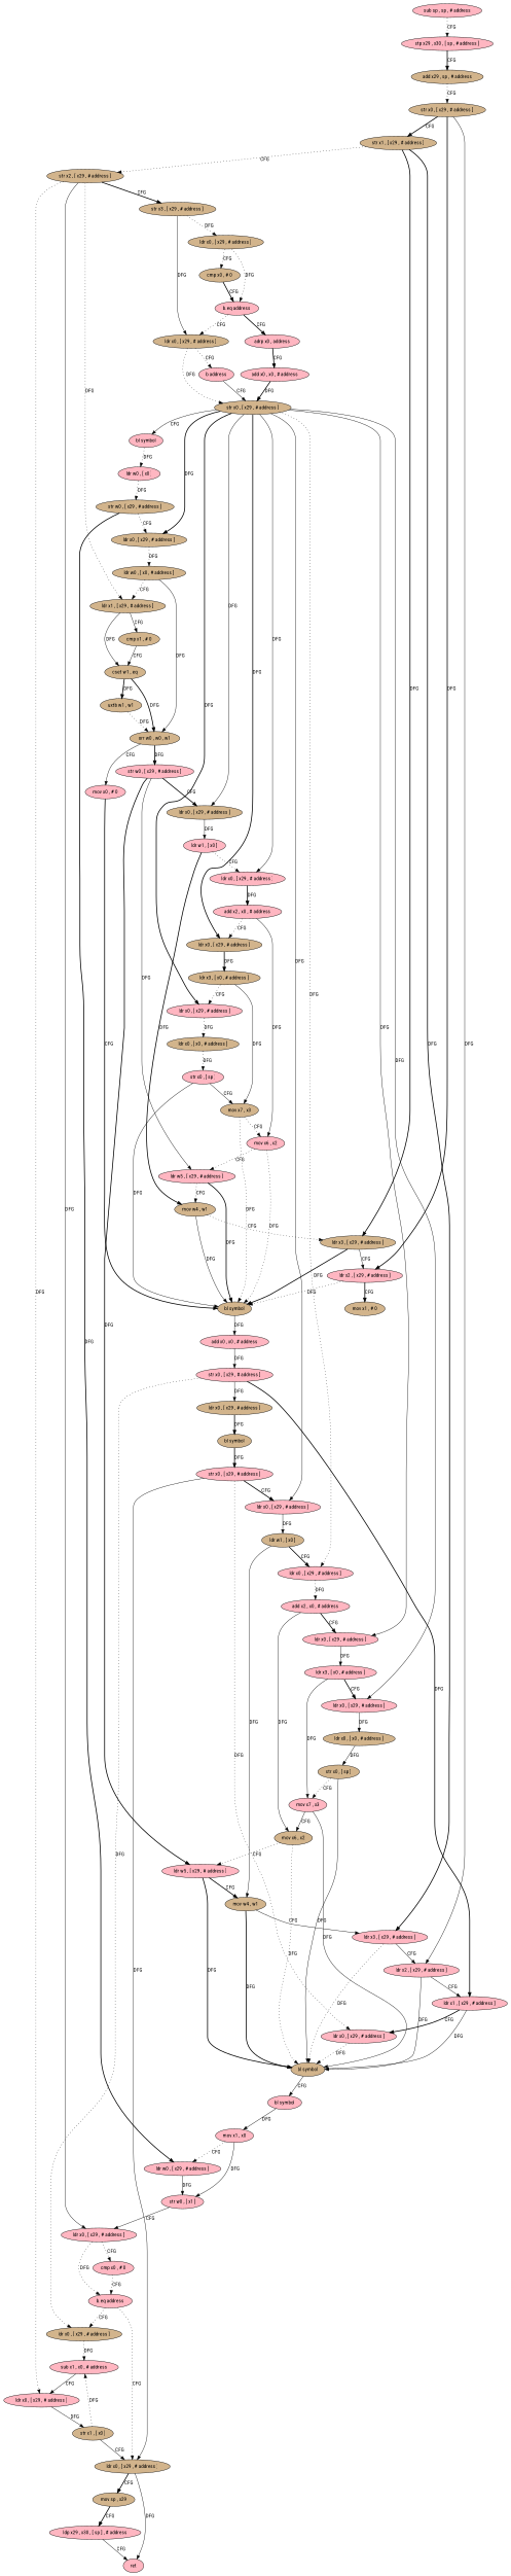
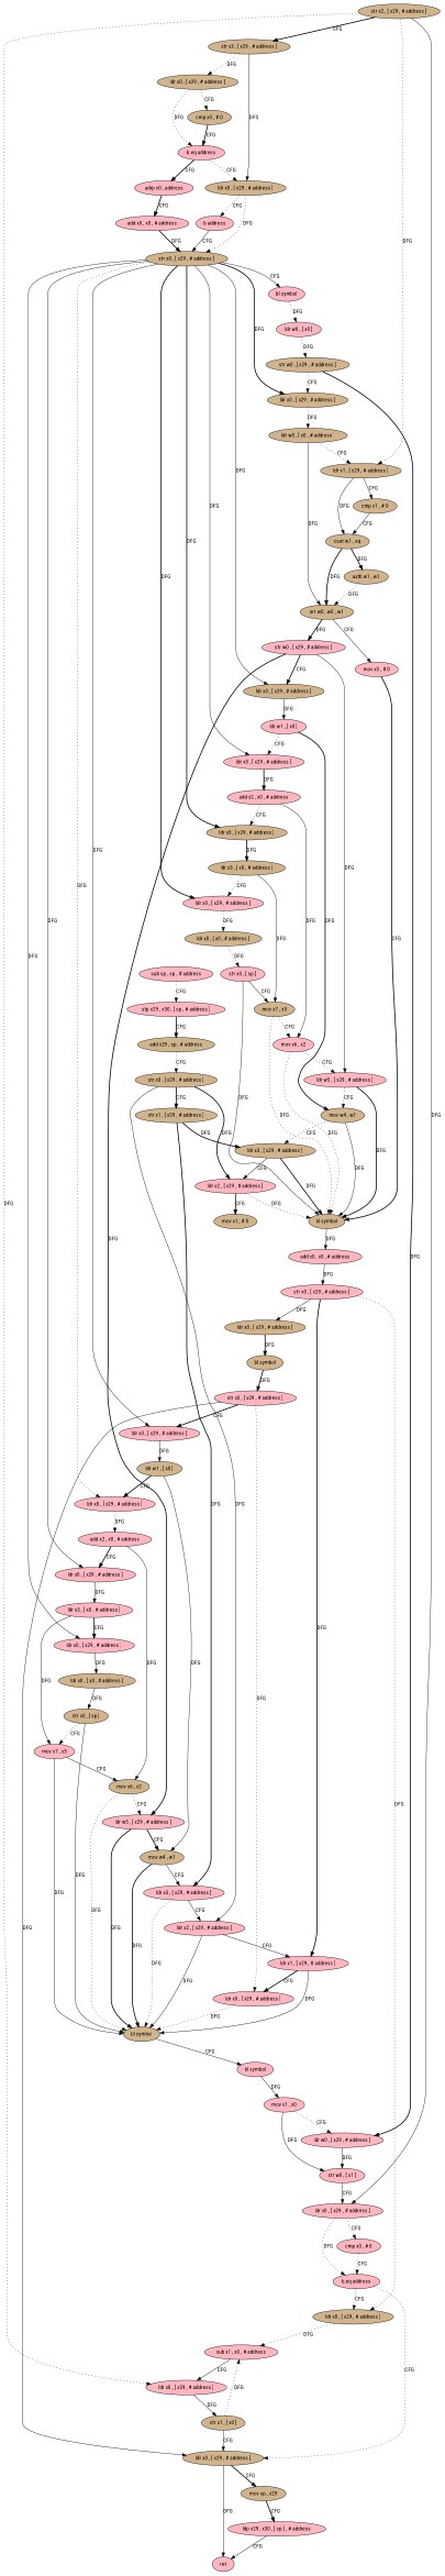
  digraph {
    fontname="Roboto Condensed"
    node [fillcolor=lightpink fontname="Roboto Condensed" style=filled]
    edge [fontname="Roboto Condensed" style=solid]
    n1 [label="sub sp , sp , # address"]
    n2 [label="stp x29 , x30 , [ sp , # address ]"]
    n3 [fillcolor=tan label="add x29 , sp , # address"]
    n4 [fillcolor=tan label="str x0 , [ x29 , # address ]"]
    n5 [fillcolor=tan label="str x1 , [ x29 , # address ]"]
    n6 [label="ldr x2 , [ x29 , # address ]"]
    n7 [label="ldr x2 , [ x29 , # address ]"]
    n8 [fillcolor=tan label="str x2 , [ x29 , # address ]"]
    n9 [fillcolor=tan label="ldr x3 , [ x29 , # address ]"]
    n10 [label="ldr x3 , [ x29 , # address ]"]
    n11 [fillcolor=tan label="bl symbol"]
    n12 [fillcolor=tan label="mov x1 , # 0"]
    n13 [label="ldr x1 , [ x29 , # address ]"]
    n14 [fillcolor=tan label="bl symbol"]
    n15 [fillcolor=tan label="str x3 , [ x29 , # address ]"]
    n16 [label="ldr x0 , [ x29 , # address ]"]
    n17 [fillcolor=tan label="ldr x1 , [ x29 , # address ]"]
    n18 [label="ldr x0 , [ x29 , # address ]"]
    n19 [fillcolor=tan label="ldr x0 , [ x29 , # address ]"]
    n20 [fillcolor=tan label="ldr x0 , [ x29 , # address ]"]
    n21 [fillcolor=tan label="str x1 , [ x0 ]"]
    n22 [fillcolor=tan label="cmp x1 , # 0"]
    n23 [fillcolor=tan label="cset w1 , eq"]
    n24 [label="cmp x0 , # 0"]
    n25 [label="b.eq address"]
    n26 [fillcolor=tan label="cmp x0 , # 0"]
    n27 [label="b.eq address"]
    n28 [fillcolor=tan label="str x0 , [ x29 , # address ]"]
    n29 [label="b address"]
    n30 [label="adrp x0 , address"]
    n31 [label="add x0 , x0 , # address"]
    n32 [label="bl symbol"]
    n33 [fillcolor=tan label="ldr x0 , [ x29 , # address ]"]
    n34 [fillcolor=tan label="ldr x0 , [ x29 , # address ]"]
    n35 [label="ldr x0 , [ x29 , # address ]"]
    n36 [fillcolor=tan label="ldr x0 , [ x29 , # address ]"]
    n37 [label="ldr x0 , [ x29 , # address ]"]
    n38 [label="ldr x0 , [ x29 , # address ]"]
    n39 [label="ldr x0 , [ x29 , # address ]"]
    n40 [label="ldr x0 , [ x29 , # address ]"]
    n41 [label="ldr x0 , [ x29 , # address ]"]
    n42 [label="ldr w0 , [ x0 ]"]
    n43 [fillcolor=tan label="ldr w0 , [ x0 , # address ]"]
    n44 [label="ldr w1 , [ x0 ]"]
    n45 [label="add x2 , x0 , # address"]
    n46 [fillcolor=tan label="ldr x3 , [ x0 , # address ]"]
    n47 [fillcolor=tan label="ldr x0 , [ x0 , # address ]"]
    n48 [fillcolor=tan label="ldr w1 , [ x0 ]"]
    n49 [label="add x2 , x0 , # address"]
    n50 [label="ldr x3 , [ x0 , # address ]"]
    n51 [fillcolor=tan label="ldr x0 , [ x0 , # address ]"]
    n52 [fillcolor=tan label="ldr x0 , [ x29 , # address ]"]
    n53 [fillcolor=tan label="mov sp , x29"]
    n54 [label=ret]
    n55 [label="ldp x29 , x30 , [ sp ] , # address"]
    n56 [fillcolor=tan label="ldr x0 , [ x29 , # address ]"]
    n57 [label="sub x1 , x0 , # address"]
    n58 [fillcolor=tan label="str w0 , [ x29 , # address ]"]
    n59 [label="ldr w0 , [ x29 , # address ]"]
    n60 [label="str w0 , [ x1 ]"]
    n61 [fillcolor=tan label="orr w0 , w0 , w1"]
    n62 [label="str w0 , [ x29 , # address ]"]
    n63 [label="mov x0 , # 0"]
    n64 [fillcolor=tan label="uxtb w1 , w1"]
    n65 [label="ldr w5 , [ x29 , # address ]"]
    n66 [label="ldr w5 , [ x29 , # address ]"]
    n67 [fillcolor=tan label="mov w4 , w1"]
    n68 [fillcolor=tan label="mov w4 , w1"]
    n69 [label="mov x6 , x2"]
    n70 [fillcolor=tan label="mov x7 , x3"]
    n71 [label="str x0 , [ sp ]"]
    n72 [label="add x0 , x0 , # address"]
    n73 [label="str x0 , [ x29 , # address ]"]
    n74 [fillcolor=tan label="ldr x0 , [ x29 , # address ]"]
    n75 [fillcolor=tan label="bl symbol"]
    n76 [label="ldr x0 , [ x29 , # address ]"]
    n77 [label="str x0 , [ x29 , # address ]"]
    n78 [fillcolor=tan label="mov x6 , x2"]
    n79 [label="mov x7 , x3"]
    n80 [fillcolor=tan label="str x0 , [ sp ]"]
    n81 [label="bl symbol"]
    n82 [label="mov x1 , x0"]
    n1 -> n2 [label=CFG style=dotted]
    n2 -> n3 [label=CFG style=bold]
    n3 -> n4 [label=CFG style=dotted]
    n4 -> n5 [label=CFG style=bold]
    n4 -> n6 [label=DFG style=bold]
    n4 -> n7 [label=DFG]
-   n5 -> n8 [label=CFG style=dotted]
    n5 -> n9 [label=DFG style=bold]
    n5 -> n10 [label=DFG style=bold]
    n6 -> n11 [label=DFG style=dotted]
    n6 -> n12 [label=CFG style=bold]
    n7 -> n13 [label=CFG]
    n7 -> n14 [label=DFG]
    n8 -> n15 [label=CFG style=bold]
    n8 -> n16 [label=DFG style=dotted]
    n8 -> n17 [label=DFG style=dotted]
    n8 -> n18 [label=DFG]
    n9 -> n6 [label=CFG]
    n9 -> n11 [label=DFG style=bold]
    n10 -> n7 [label=CFG]
    n10 -> n14 [label=DFG style=dotted]
    n11 -> n72 [label=DFG]
    n13 -> n14 [label=DFG]
    n13 -> n76 [label=CFG style=bold]
    n14 -> n81 [label=CFG]
    n15 -> n19 [label=DFG style=dotted]
    n15 -> n20 [label=DFG]
    n16 -> n21 [label=DFG]
    n17 -> n22 [label=CFG]
    n17 -> n23 [label=DFG]
    n18 -> n24 [label=CFG style=dotted]
    n18 -> n25 [label=DFG style=dotted]
    n19 -> n26 [label=CFG style=dotted]
    n19 -> n27 [label=DFG style=dotted]
    n20 -> n28 [label=DFG style=dotted]
    n20 -> n29 [label=CFG style=dotted]
    n21 -> n52 [label=CFG]
    n21 -> n57 [label=DFG style=dotted]
    n22 -> n23 [label=CFG]
    n23 -> n61 [label=DFG style=bold]
    n23 -> n64 [label=DFG style=bold]
    n24 -> n25 [label=CFG style=dotted]
    n25 -> n52 [label=CFG style=dotted]
    n25 -> n56 [label=CFG style=dotted]
    n26 -> n27 [label=CFG style=bold]
    n27 -> n20 [label=CFG style=dotted]
    n27 -> n30 [label=CFG style=bold]
    n28 -> n32 [label=CFG]
    n28 -> n33 [label=DFG style=bold]
    n28 -> n34 [label=DFG]
    n28 -> n35 [label=DFG]
    n28 -> n36 [label=DFG style=bold]
    n28 -> n37 [label=DFG style=bold]
    n28 -> n38 [label=DFG]
    n28 -> n39 [label=DFG style=dotted]
    n28 -> n40 [label=DFG]
    n28 -> n41 [label=DFG]
    n29 -> n28 [label=CFG]
    n30 -> n31 [label=CFG style=bold]
    n31 -> n28 [label=DFG style=bold]
    n32 -> n42 [label=DFG style=dotted]
    n33 -> n43 [label=DFG style=dotted]
    n34 -> n44 [label=DFG]
    n35 -> n45 [label=DFG style=bold]
    n36 -> n46 [label=DFG style=bold]
    n37 -> n47 [label=DFG style=dotted]
    n38 -> n48 [label=DFG]
    n39 -> n49 [label=DFG style=dotted]
    n40 -> n50 [label=DFG]
    n41 -> n51 [label=DFG]
    n42 -> n58 [label=DFG style=dotted]
    n43 -> n17 [label=CFG style=dotted]
    n43 -> n61 [label=DFG]
    n44 -> n35 [label=CFG style=dotted]
    n44 -> n67 [label=DFG style=bold]
    n45 -> n36 [label=CFG style=dotted]
    n45 -> n69 [label=DFG]
    n46 -> n37 [label=CFG style=dotted]
    n46 -> n70 [label=DFG]
    n47 -> n71 [label=DFG style=dotted]
    n48 -> n39 [label=CFG style=bold]
    n48 -> n68 [label=DFG]
    n49 -> n40 [label=CFG style=bold]
    n49 -> n78 [label=DFG]
    n50 -> n41 [label=CFG style=bold]
    n50 -> n79 [label=DFG]
    n51 -> n80 [label=DFG]
    n52 -> n53 [label=CFG style=bold]
    n52 -> n54 [label=DFG]
    n53 -> n55 [label=CFG style=bold]
    n55 -> n54 [label=CFG]
    n56 -> n57 [label=DFG style=dotted]
    n57 -> n16 [label=CFG]
    n58 -> n33 [label=CFG style=dotted]
    n58 -> n59 [label=DFG style=bold]
    n59 -> n60 [label=DFG]
    n60 -> n18 [label=CFG]
    n61 -> n62 [label=DFG style=bold]
    n61 -> n63 [label=CFG]
    n62 -> n34 [label=CFG style=bold]
    n62 -> n65 [label=DFG]
    n62 -> n66 [label=DFG style=bold]
    n63 -> n11 [label=CFG style=bold]
    n64 -> n61 [label=DFG style=dotted]
    n65 -> n11 [label=DFG style=bold]
    n65 -> n67 [label=CFG style=dotted]
    n66 -> n14 [label=DFG style=bold]
    n66 -> n68 [label=CFG style=bold]
    n67 -> n9 [label=CFG style=dotted]
    n67 -> n11 [label=DFG]
    n68 -> n10 [label=CFG]
    n68 -> n14 [label=DFG style=bold]
    n69 -> n11 [label=DFG style=dotted]
    n69 -> n65 [label=CFG style=dotted]
    n70 -> n11 [label=DFG style=dotted]
    n70 -> n69 [label=CFG style=dotted]
    n71 -> n11 [label=DFG]
    n71 -> n70 [label=CFG]
    n72 -> n73 [label=DFG]
    n73 -> n13 [label=DFG style=bold]
    n73 -> n56 [label=DFG style=dotted]
    n73 -> n74 [label=DFG]
    n74 -> n75 [label=DFG style=bold]
    n75 -> n77 [label=DFG style=bold]
    n76 -> n14 [label=DFG style=dotted]
    n77 -> n38 [label=CFG style=bold]
    n77 -> n52 [label=DFG]
    n77 -> n76 [label=DFG style=dotted]
    n78 -> n14 [label=DFG style=dotted]
    n78 -> n66 [label=CFG style=dotted]
    n79 -> n14 [label=DFG]
    n79 -> n78 [label=CFG]
    n80 -> n14 [label=DFG]
    n80 -> n79 [label=CFG style=dotted]
    n81 -> n82 [label=DFG]
    n82 -> n59 [label=CFG style=dotted]
    n82 -> n60 [label=DFG]
  }
